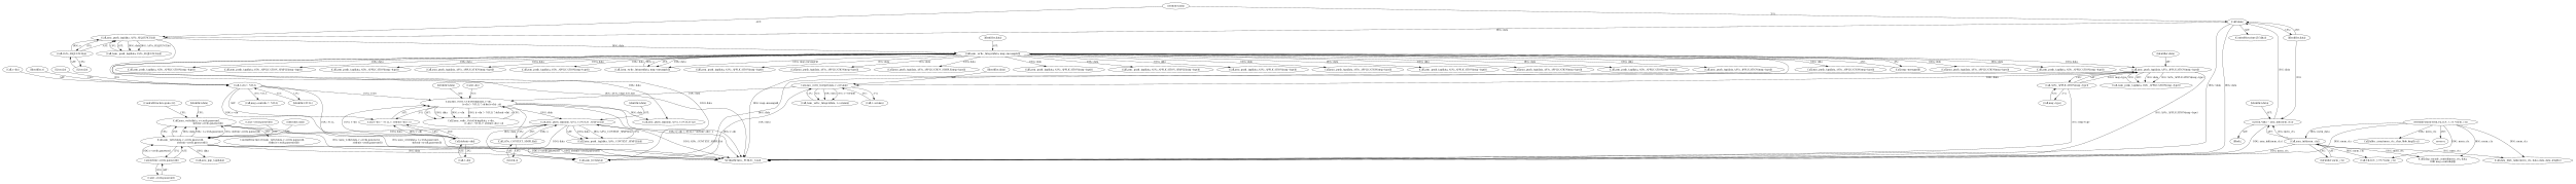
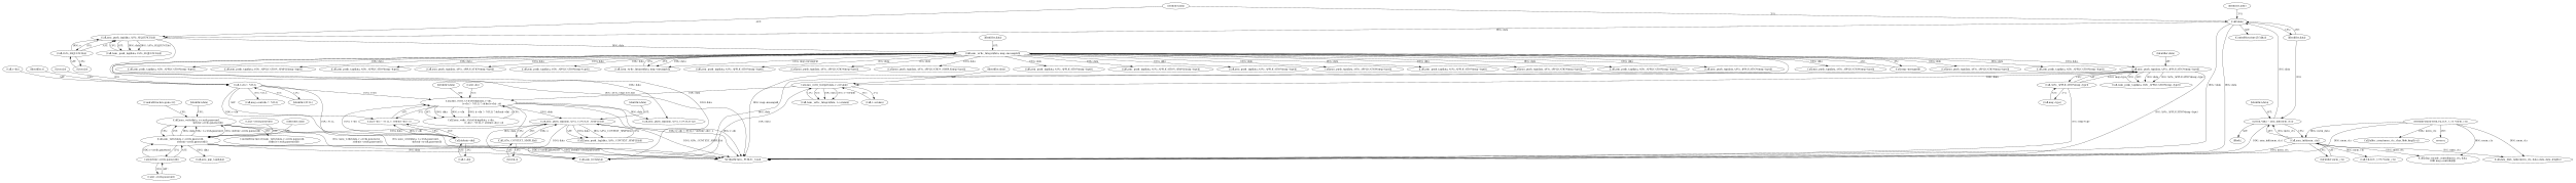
  digraph {
    fontname="Playfair Display"
    node [fontname="Playfair Display"]
    edge [fontname="Playfair Display"]
    n1 [label="(Call,!asn1_write(data, r->creds.password,\n                                  strlen(r->creds.password)))"]
    n2 [label="(Call,asn1_write(data, r->creds.password,\n                                  strlen(r->creds.password)))"]
    n3 [label="(MethodReturn,_PUBLIC_ bool)"]
    n4 [label="(ControlStructure,if (!asn1_write(data, r->creds.password,\n                                  strlen(r->creds.password))))"]
    n5 [label="(Call,strlen(r->creds.password))"]
    n6 [label="(Call,asn1_pop_tag(data))"]
    n7 [label="(Call,asn1_free(data))"]
    n8 [label="(Call,r->creds.password)"]
    n9 [label="(Call,asn1_push_tag(data, ASN1_CONTEXT_SIMPLE(0)))"]
    n10 [label="(Call,ASN1_CONTEXT_SIMPLE(0))"]
    n11 [label="(Call,!asn1_push_tag(data, ASN1_CONTEXT_SIMPLE(0)))"]
    n12 [label="(Literal,0)"]
    n13 [label="(Call,asn1_write_Integer(data, msg->messageid))"]
    n14 [label="(Call,asn1_push_tag(data, ASN1_APPLICATION(msg->type)))"]
    n15 [label="(Call,asn1_push_tag(data, ASN1_APPLICATION(msg->type)))"]
    n16 [label="(Call,asn1_push_tag(data, ASN1_APPLICATION(msg->type)))"]
    n17 [label="(Call,asn1_push_tag(data, ASN1_APPLICATION(msg->type)))"]
    n18 [label="(Call,asn1_push_tag(data, ASN1_APPLICATION(msg->type)))"]
    n19 [label="(Call,msg->messageid)"]
    n20 [label="(Call,asn1_push_tag(data, ASN1_APPLICATION(msg->type)))"]
    n21 [label="(Call,asn1_push_tag(data, ASN1_APPLICATION(msg->type)))"]
    n22 [label="(Call,asn1_push_tag(data, ASN1_APPLICATION(msg->type)))"]
    n23 [label="(Call,asn1_push_tag(data, ASN1_APPLICATION_SIMPLE(msg->type)))"]
    n24 [label="(Call,asn1_push_tag(data, ASN1_APPLICATION(msg->type)))"]
    n25 [label="(Call,asn1_push_tag(data, ASN1_APPLICATION(msg->type)))"]
    n26 [label="(Call,asn1_push_tag(data, ASN1_APPLICATION(msg->type)))"]
    n27 [label="(Call,!asn1_write_Integer(data, msg->messageid))"]
    n28 [label="(Call,asn1_push_tag(data, ASN1_APPLICATION(msg->type)))"]
    n29 [label="(Call,asn1_push_tag(data, ASN1_APPLICATION(msg->type)))"]
    n30 [label="(Call,asn1_push_tag(data, ASN1_APPLICATION_SIMPLE(msg->type)))"]
    n31 [label="(Call,asn1_push_tag(data, ASN1_APPLICATION(msg->type)))"]
    n32 [label="(Call,asn1_push_tag(data, ASN1_APPLICATION_SIMPLE(msg->type)))"]
    n33 [label="(Call,asn1_push_tag(data, ASN1_APPLICATION(msg->type)))"]
    n34 [label="(Call,asn1_push_tag(data, ASN1_APPLICATION(msg->type)))"]
    n35 [label="(Call,asn1_push_tag(data, ASN1_APPLICATION(msg->type)))"]
    n36 [label="(Call,asn1_push_tag(data, ASN1_CONTEXT(3)))"]
    n37 [label="(Call,asn1_write_Integer(data, r->version))"]
    n38 [label="(Call,ASN1_APPLICATION(msg->type))"]
    n39 [label="(Call,!asn1_push_tag(data, ASN1_APPLICATION(msg->type)))"]
    n40 [label="(Call,asn1_push_tag(data, ASN1_SEQUENCE(0)))"]
    n41 [label="(Call,ASN1_SEQUENCE(0))"]
    n42 [label="(Call,!asn1_push_tag(data, ASN1_SEQUENCE(0)))"]
    n43 [label="(Literal,0)"]
    n44 [label="(Call,!data)"]
    n45 [label="(ControlStructure,if (!data))"]
    n46 [label="(Identifier,data)"]
    n47 [label="(Literal,*data = asn1_init(mem_ctx))"]
    n48 [label="(Call,asn1_init(mem_ctx))"]
    n49 [label="(Block,)"]
    n50 [label="(Call,ldap_encode_control(mem_ctx, data,\n\t\t\t\t\t\t msg->controls[i]))"]
    n51 [label="(Call,data_blob_talloc(mem_ctx, data->data, data->length))"]
    n52 [label="(Identifier,mem_ctx)"]
    n53 [label="(Call,TALLOC_CTX *mem_ctx)"]
    n54 [label="(MethodParameterIn,TALLOC_CTX *mem_ctx)"]
    n55 [label="(Call,talloc_array(mem_ctx, char, blob.length+1))"]
    1000103
    n57 [label="(Call,asn1_write_OctetString(data, r->dn,\n                                      (r->dn != NULL) ? strlen(r->dn) : 0))"]
    n58 [label="(Call,!asn1_write_OctetString(data, r->dn,\n                                      (r->dn != NULL) ? strlen(r->dn) : 0))"]
    n59 [label="(Call,(r->dn != NULL) ? strlen(r->dn) : 0)"]
    n60 [label="(Call,strlen(r->dn))"]
    n61 [label="(Call,!asn1_write_Integer(data, r->version))"]
    n62 [label="(Call,r->version)"]
    n63 [label="(Call,msg->type)"]
    n64 [label="(Call,r->dn)"]
    n65 [label="(Call,r->dn != NULL)"]
    n66 [label="(Call,msg->controls != NULL)"]
    n67 [label="(Identifier,NULL)"]
+   n68 [label="(Identifier,false)"]
    n69 [label="(Identifier,data)"]
    n70 [label="(ControlStructure,goto err;)"]
    n71 [label="(Identifier,data)"]
    n72 [label="(Identifier,data)"]
    n73 [label="(Literal,0)"]
    n74 [label="(Call,r->creds.password)"]
    n75 [label="(Call,r->dn)"]
    n76 [label="(Identifier,data)"]
    n77 [label="(Identifier,data)"]
    n78 [label="(Identifier,data)"]
    n79 [label="(Identifier,data)"]
    n80 [label="(Call,r->dn)"]
    n81 [label="(Identifier,r)"]
    n82 [label="(Identifier,data)"]
    n83 [label="(Identifier,data)"]
    n1 -> n2 [label="CFG: "]
    n1 -> n3 [label="DDG: !asn1_write(data, r->creds.password,\n                                  strlen(r->creds.password))"]
    n1 -> n3 [label="DDG: asn1_write(data, r->creds.password,\n                                  strlen(r->creds.password))"]
    n1 -> n4 [label="AST: "]
    n2 -> n1 [label="AST: "]
    n2 -> n1 [label="DDG: data"]
    n2 -> n1 [label="DDG: r->creds.password"]
    n2 -> n1 [label="DDG: strlen(r->creds.password)"]
    n2 -> n3 [label="DDG: strlen(r->creds.password)"]
    n2 -> n3 [label="DDG: r->creds.password"]
    n2 -> n5 [label="CFG: "]
    n2 -> n6 [label="DDG: data"]
    n2 -> n7 [label="DDG: data"]
    n5 -> n2 [label="AST: "]
    n5 -> n2 [label="DDG: r->creds.password"]
    n5 -> n8 [label="CFG: "]
    n8 -> n5 [label="AST: "]
    n9 -> n2 [label="DDG: data"]
    n9 -> n3 [label="DDG: ASN1_CONTEXT_SIMPLE(0)"]
    n9 -> n7 [label="DDG: data"]
    n9 -> n10 [label="CFG: "]
    n9 -> n11 [label="AST: "]
    n9 -> n11 [label="DDG: data"]
    n9 -> n11 [label="DDG: ASN1_CONTEXT_SIMPLE(0)"]
    n10 -> n9 [label="AST: "]
    n10 -> n9 [label="DDG: 0"]
    n10 -> n12 [label="CFG: "]
    n11 -> n9 [label="CFG: "]
    n12 -> n10 [label="AST: "]
    n13 -> n3 [label="DDG: msg->messageid"]
    n13 -> n7 [label="DDG: data"]
    n13 -> n14 [label="DDG: data"]
    n13 -> n15 [label="DDG: data"]
    n13 -> n16 [label="DDG: data"]
    n13 -> n17 [label="DDG: data"]
    n13 -> n18 [label="DDG: data"]
    n13 -> n19 [label="CFG: "]
    n13 -> n20 [label="DDG: data"]
    n13 -> n21 [label="DDG: data"]
    n13 -> n22 [label="DDG: data"]
    n13 -> n23 [label="DDG: data"]
    n13 -> n24 [label="DDG: data"]
    n13 -> n25 [label="DDG: data"]
    n13 -> n26 [label="DDG: data"]
    n13 -> n27 [label="AST: "]
    n13 -> n27 [label="DDG: data"]
    n13 -> n27 [label="DDG: msg->messageid"]
    n13 -> n28 [label="DDG: data"]
    n13 -> n29 [label="DDG: data"]
    n13 -> n30 [label="DDG: data"]
    n13 -> n31 [label="DDG: data"]
    n13 -> n32 [label="DDG: data"]
    n13 -> n33 [label="DDG: data"]
    n13 -> n34 [label="DDG: data"]
    n13 -> n35 [label="DDG: data"]
    n13 -> n36 [label="DDG: data"]
    n14 -> n3 [label="DDG: ASN1_APPLICATION(msg->type)"]
    n14 -> n7 [label="DDG: data"]
    n14 -> n37 [label="DDG: data"]
    n14 -> n38 [label="CFG: "]
    n14 -> n39 [label="AST: "]
    n14 -> n39 [label="DDG: data"]
    n14 -> n39 [label="DDG: ASN1_APPLICATION(msg->type)"]
    n19 -> n13 [label="AST: "]
-   n27 -> n13 [label="DDG: 0"]
+   n27 -> n13 [label="CFG: "]
    n37 -> n7 [label="DDG: data"]
    n37 -> n57 [label="DDG: data"]
    n37 -> n61 [label="AST: "]
    n37 -> n61 [label="DDG: data"]
    n37 -> n61 [label="DDG: r->version"]
    n37 -> n62 [label="CFG: "]
    n38 -> n3 [label="DDG: msg->type"]
    n38 -> n14 [label="AST: "]
    n38 -> n14 [label="DDG: msg->type"]
    n38 -> n63 [label="CFG: "]
    n39 -> n14 [label="CFG: "]
    n40 -> n3 [label="DDG: ASN1_SEQUENCE(0)"]
    n40 -> n13 [label="DDG: data"]
    n40 -> n41 [label="CFG: "]
    n40 -> n42 [label="AST: "]
    n40 -> n42 [label="DDG: data"]
    n40 -> n42 [label="DDG: ASN1_SEQUENCE(0)"]
    n41 -> n40 [label="AST: "]
    n41 -> n40 [label="DDG: 0"]
    n41 -> n43 [label="CFG: "]
    n42 -> n40 [label="CFG: "]
    n43 -> n41 [label="AST: "]
    n44 -> n3 [label="DDG: data"]
    n44 -> n3 [label="DDG: !data"]
    n44 -> n40 [label="DDG: data"]
    n44 -> n45 [label="AST: "]
    n44 -> n46 [label="CFG: "]
    n46 -> n44 [label="AST: "]
    n46 -> n47 [label="CFG: "]
    n47 -> n3 [label="DDG: asn1_init(mem_ctx)"]
    n47 -> n44 [label="DDG: data"]
+   n47 -> n48 [label="CFG: "]
    n47 -> n49 [label="AST: "]
    n48 -> n3 [label="DDG: mem_ctx"]
    n48 -> n47 [label="AST: "]
    n48 -> n47 [label="DDG: mem_ctx"]
    n48 -> n50 [label="DDG: mem_ctx"]
    n48 -> n51 [label="DDG: mem_ctx"]
    n48 -> n52 [label="CFG: "]
    n48 -> n53 [label="DDG: mem_ctx"]
    n52 -> n48 [label="AST: "]
    n54 -> n3 [label="DDG: mem_ctx"]
    n54 -> n48 [label="DDG: mem_data"]
    n54 -> n50 [label="DDG: mem_ctx"]
    n54 -> n51 [label="DDG: mem_ctx"]
-   n54 -> n53 [label="DDG: mem_ctx"]
    n54 -> n55 [label="DDG: mem_ctx"]
    n54 -> 1000103 [label="AST: "]
    n57 -> n3 [label="DDG: r->dn"]
    n57 -> n3 [label="DDG: (r->dn != NULL) ? strlen(r->dn) : 0"]
    n57 -> n7 [label="DDG: data"]
    n57 -> n9 [label="DDG: data"]
    n57 -> n36 [label="DDG: data"]
    n57 -> n58 [label="AST: "]
    n57 -> n58 [label="DDG: data"]
    n57 -> n58 [label="DDG: r->dn"]
    n57 -> n58 [label="DDG: (r->dn != NULL) ? strlen(r->dn) : 0"]
    n57 -> n59 [label="CFG: "]
    n58 -> n57 [label="CFG: "]
    n59 -> n57 [label="AST: "]
    n59 -> n60 [label="CFG: "]
    n60 -> n57 [label="DDG: r->dn"]
    n60 -> n59 [label="AST: "]
    n60 -> n59 [label="DDG: r->dn"]
    n60 -> n64 [label="CFG: "]
    n61 -> n37 [label="CFG: "]
    n62 -> n37 [label="AST: "]
    n63 -> n38 [label="AST: "]
    n64 -> n60 [label="AST: "]
    n65 -> n3 [label="DDG: NULL"]
    n65 -> n57 [label="DDG: r->dn"]
    n65 -> n59 [label="AST: "]
    n65 -> n60 [label="DDG: r->dn"]
    n65 -> n66 [label="DDG: NULL"]
    n65 -> n67 [label="CFG: "]
    n67 -> n65 [label="AST: "]
+   n68 -> n44 [label="CFG: "]
    n69 -> n57 [label="AST: "]
    n70 -> n1 [label="CFG: "]
    n71 -> n14 [label="AST: "]
    n72 -> n1 [label="CFG: "]
    n73 -> n65 [label="CFG: "]
    n74 -> n2 [label="AST: "]
    n75 -> n57 [label="AST: "]
    n76 -> n47 [label="AST: "]
    n77 -> n37 [label="AST: "]
    n78 -> n40 [label="AST: "]
    n78 -> n44 [label="CFG: "]
    n79 -> n2 [label="AST: "]
    n80 -> n65 [label="AST: "]
    n81 -> n65 [label="CFG: "]
    n82 -> n9 [label="AST: "]
    n83 -> n13 [label="AST: "]
  }
